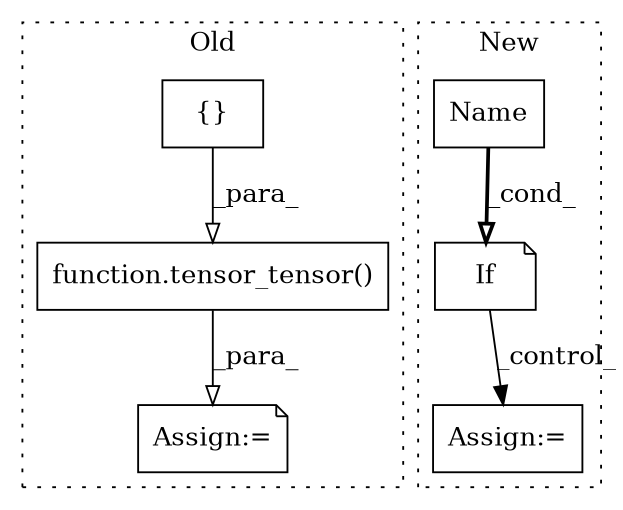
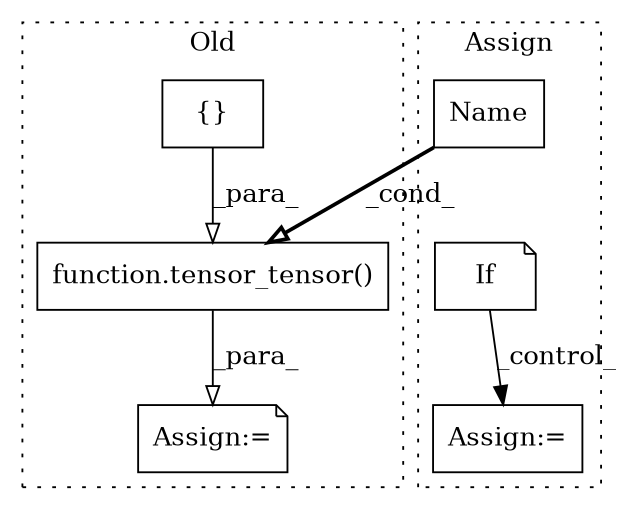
  digraph {
    node [a=68 l=3 shape=box]
    edge [arrowhead=onormal style=solid]
    n1 [a=75 l="11,16" label="function.tensor_tensor()" s="6693,6746"]
    n2 [a=59 l="1,0" label="{}" s="6704,6723"]
    n3 [label="Assign:=" s=6690 shape=note]
    n4 [a=96 label=If s=7039 shape=note]
    n5 [a=87 l=23 label=Name s=7042]
    n6 [label="Assign:=" s=7098]
    subgraph cluster_1 {
      label=Old
      style=dotted
      n1
      n2
      n3
    }
    subgraph cluster_2 {
-     label=New
+     label=Assign
      style=dotted
      n4
      n5
      n6
    }
    n1 -> n3 [label=_para_]
    n2 -> n1 [label=_para_]
    n4 -> n6 [arrowhead=normal label=_control_]
-   n5 -> n4 [label=_cond_ style=bold]
+   n5 -> n1 [label=_cond_ style=bold]
  }
